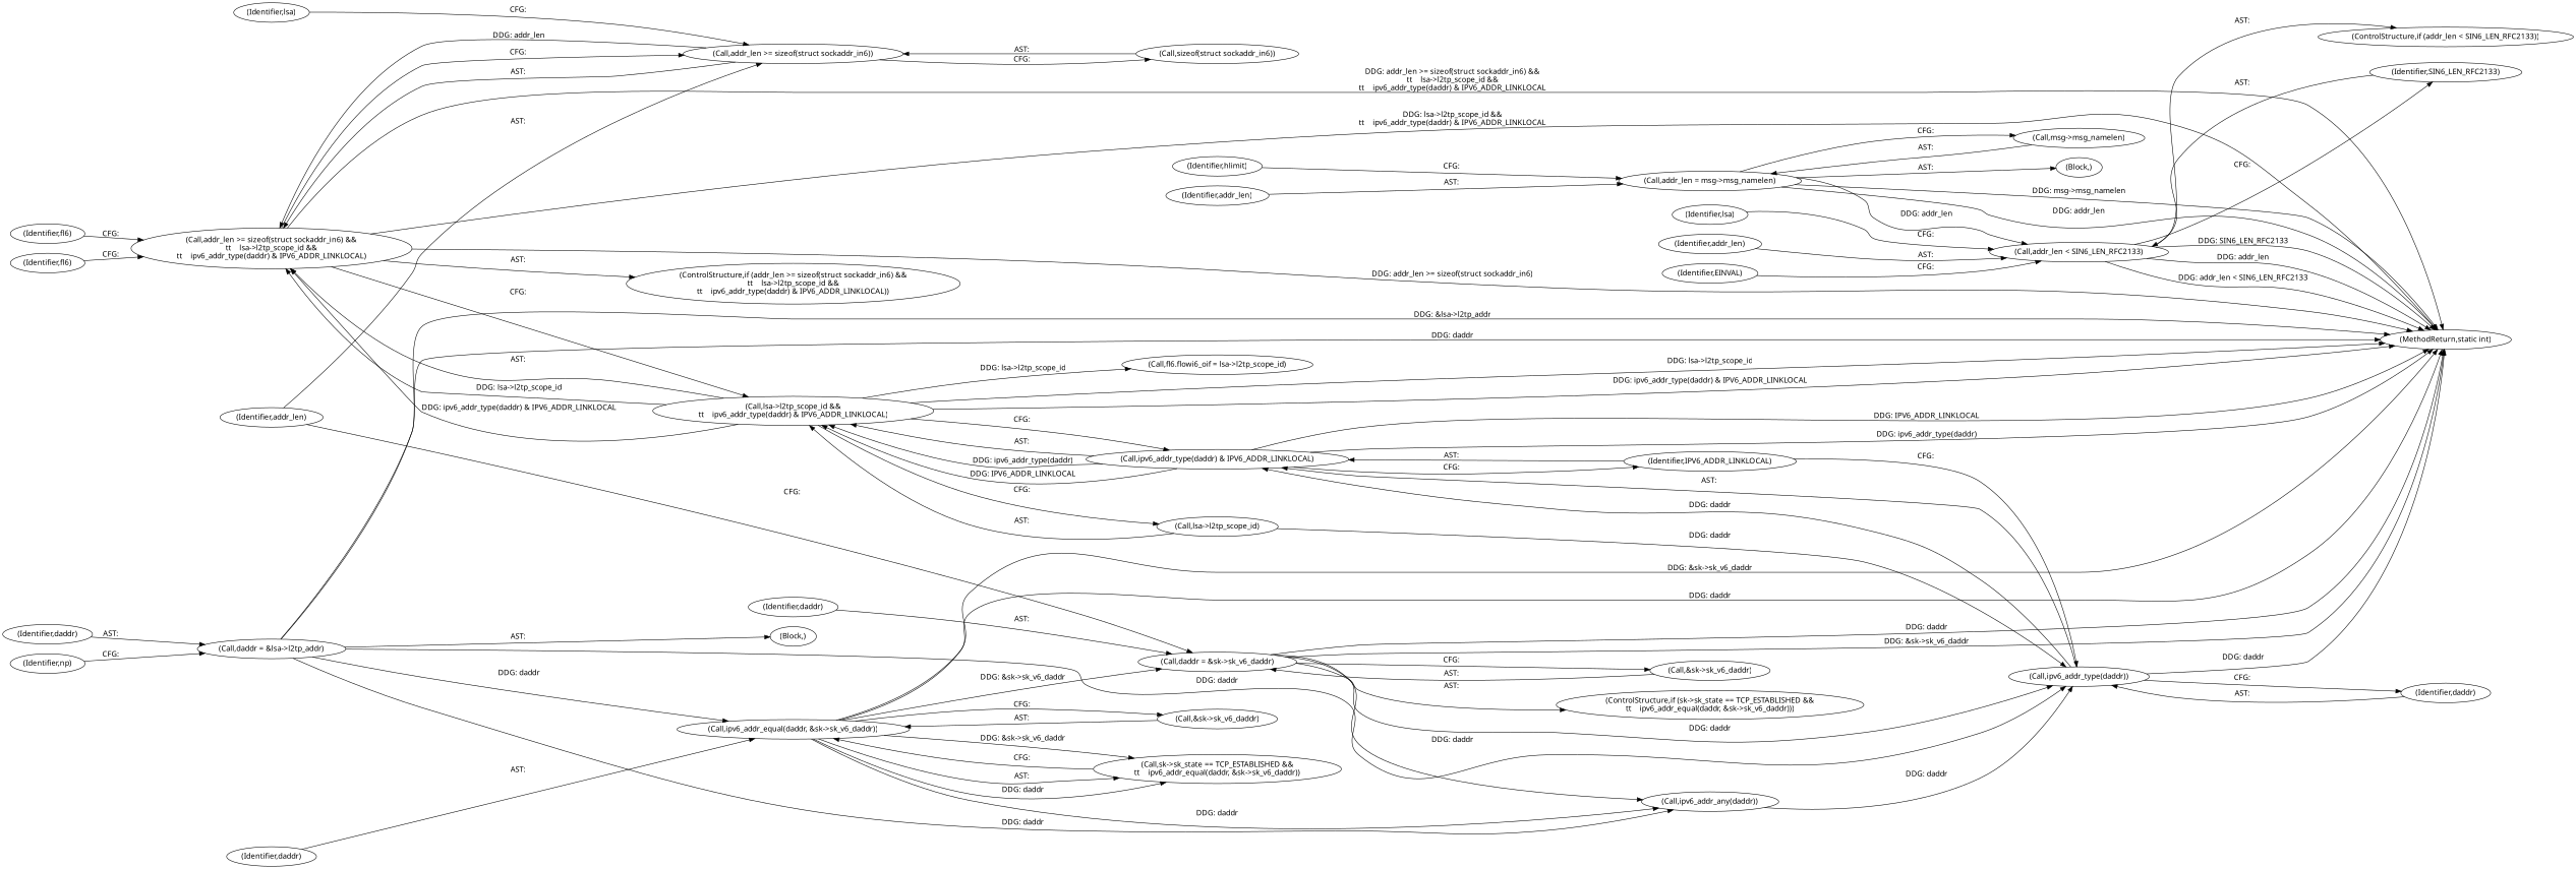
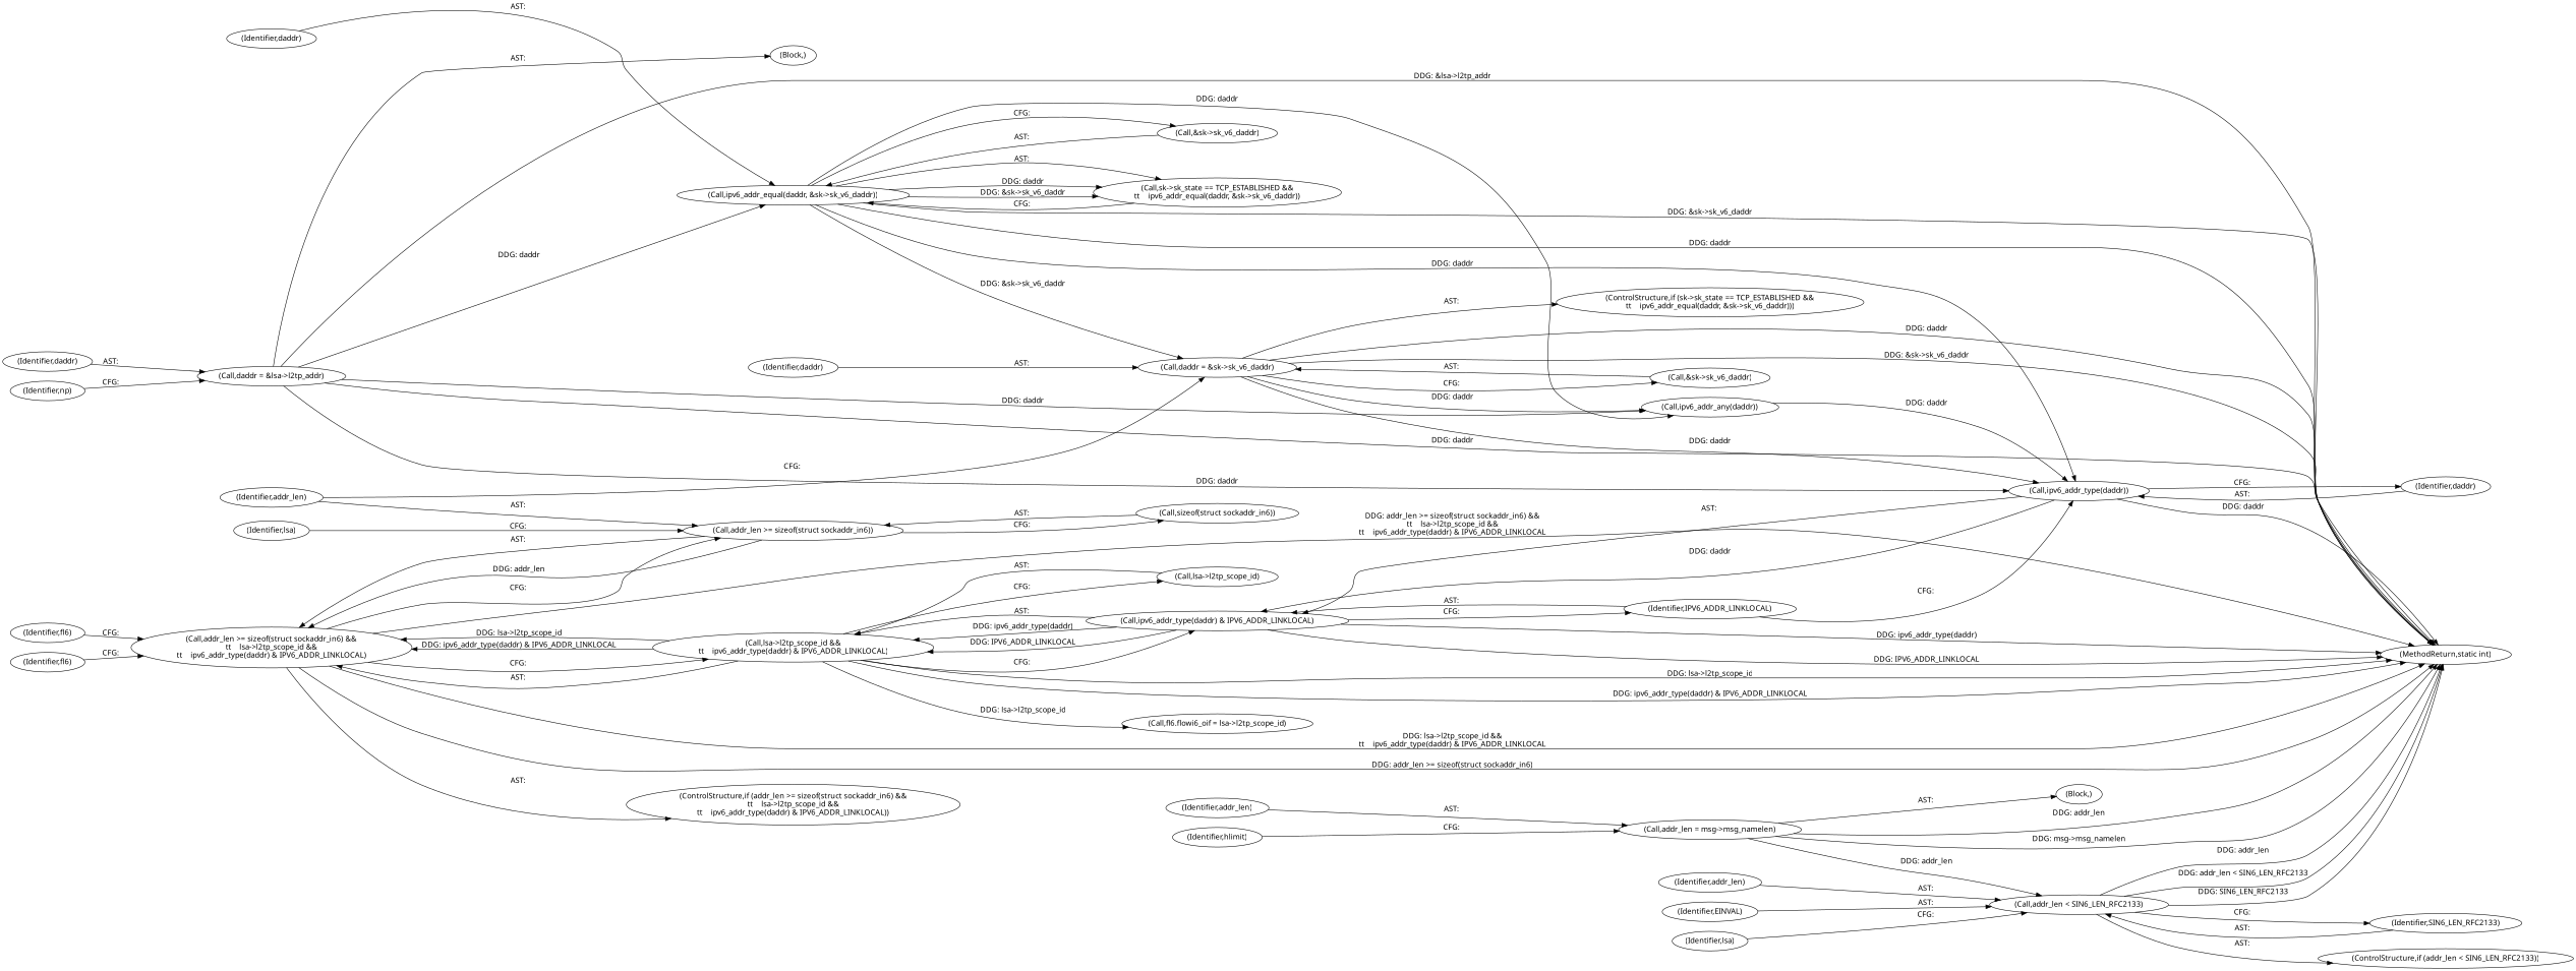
  digraph {
    fontname="Noto Sans"
    rankdir=LR
    node [fontname="Noto Sans"]
    edge [fontname="Noto Sans"]
    n1 [label="(Call,addr_len >= sizeof(struct sockaddr_in6) &&\n\t\t    lsa->l2tp_scope_id &&\n\t\t    ipv6_addr_type(daddr) & IPV6_ADDR_LINKLOCAL)"]
    n2 [label="(Call,addr_len >= sizeof(struct sockaddr_in6))"]
    n3 [label="(Call,lsa->l2tp_scope_id &&\n\t\t    ipv6_addr_type(daddr) & IPV6_ADDR_LINKLOCAL)"]
    n4 [label="(MethodReturn,static int)"]
    n5 [label="(ControlStructure,if (addr_len >= sizeof(struct sockaddr_in6) &&\n\t\t    lsa->l2tp_scope_id &&\n\t\t    ipv6_addr_type(daddr) & IPV6_ADDR_LINKLOCAL))"]
    n6 [label="(Call,sizeof(struct sockaddr_in6))"]
    n7 [label="(Call,ipv6_addr_type(daddr) & IPV6_ADDR_LINKLOCAL)"]
    n8 [label="(Call,lsa->l2tp_scope_id)"]
    n9 [label="(Call,fl6.flowi6_oif = lsa->l2tp_scope_id)"]
    n10 [label="(Call,addr_len < SIN6_LEN_RFC2133)"]
    n11 [label="(Identifier,SIN6_LEN_RFC2133)"]
    n12 [label="(ControlStructure,if (addr_len < SIN6_LEN_RFC2133))"]
    n13 [label="(Call,addr_len = msg->msg_namelen)"]
    n14 [label="(Block,)"]
-   n15 [label="(Call,msg->msg_namelen)"]
    n16 [label="(Identifier,IPV6_ADDR_LINKLOCAL)"]
    n17 [label="(Call,ipv6_addr_type(daddr))"]
    n18 [label="(Identifier,daddr)"]
    n19 [label="(Call,ipv6_addr_any(daddr))"]
    n20 [label="(Call,daddr = &lsa->l2tp_addr)"]
    n21 [label="(Call,ipv6_addr_equal(daddr, &sk->sk_v6_daddr))"]
    n22 [label="(Block,)"]
    n23 [label="(Call,daddr = &sk->sk_v6_daddr)"]
    n24 [label="(Call,&sk->sk_v6_daddr)"]
    n25 [label="(Call,sk->sk_state == TCP_ESTABLISHED &&\n\t\t    ipv6_addr_equal(daddr, &sk->sk_v6_daddr))"]
    n26 [label="(Call,&sk->sk_v6_daddr)"]
    n27 [label="(ControlStructure,if (sk->sk_state == TCP_ESTABLISHED &&\n\t\t    ipv6_addr_equal(daddr, &sk->sk_v6_daddr)))"]
    n28 [label="(Identifier,lsa)"]
    n29 [label="(Identifier,daddr)"]
    n30 [label="(Identifier,np)"]
    n31 [label="(Identifier,hlimit)"]
    n32 [label="(Identifier,lsa)"]
    n33 [label="(Identifier,addr_len)"]
    n34 [label="(Identifier,fl6)"]
    n35 [label="(Identifier,addr_len)"]
    n36 [label="(Identifier,addr_len)"]
    n37 [label="(Identifier,EINVAL)"]
    n38 [label="(Identifier,fl6)"]
    n39 [label="(Identifier,daddr)"]
    n40 [label="(Identifier,daddr)"]
    n1 -> n2 [label="CFG: "]
    n1 -> n3 [label="CFG: "]
    n1 -> n4 [label="DDG: addr_len >= sizeof(struct sockaddr_in6) &&\n\t\t    lsa->l2tp_scope_id &&\n\t\t    ipv6_addr_type(daddr) & IPV6_ADDR_LINKLOCAL"]
    n1 -> n4 [label="DDG: lsa->l2tp_scope_id &&\n\t\t    ipv6_addr_type(daddr) & IPV6_ADDR_LINKLOCAL"]
    n1 -> n4 [label="DDG: addr_len >= sizeof(struct sockaddr_in6)"]
    n1 -> n5 [label="AST: "]
    n2 -> n1 [label="AST: "]
    n2 -> n1 [label="DDG: addr_len"]
    n2 -> n6 [label="CFG: "]
    n3 -> n1 [label="AST: "]
    n3 -> n1 [label="DDG: lsa->l2tp_scope_id"]
    n3 -> n1 [label="DDG: ipv6_addr_type(daddr) & IPV6_ADDR_LINKLOCAL"]
    n3 -> n4 [label="DDG: lsa->l2tp_scope_id"]
    n3 -> n4 [label="DDG: ipv6_addr_type(daddr) & IPV6_ADDR_LINKLOCAL"]
    n3 -> n7 [label="CFG: "]
    n3 -> n8 [label="CFG: "]
    n3 -> n9 [label="DDG: lsa->l2tp_scope_id"]
    n6 -> n2 [label="AST: "]
    n7 -> n3 [label="AST: "]
    n7 -> n3 [label="DDG: ipv6_addr_type(daddr)"]
    n7 -> n3 [label="DDG: IPV6_ADDR_LINKLOCAL"]
    n7 -> n4 [label="DDG: IPV6_ADDR_LINKLOCAL"]
    n7 -> n4 [label="DDG: ipv6_addr_type(daddr)"]
    n7 -> n16 [label="CFG: "]
    n8 -> n3 [label="AST: "]
    n10 -> n4 [label="DDG: SIN6_LEN_RFC2133"]
    n10 -> n4 [label="DDG: addr_len"]
    n10 -> n4 [label="DDG: addr_len < SIN6_LEN_RFC2133"]
    n10 -> n11 [label="CFG: "]
    n10 -> n12 [label="AST: "]
    n11 -> n10 [label="AST: "]
    n13 -> n4 [label="DDG: addr_len"]
    n13 -> n4 [label="DDG: msg->msg_namelen"]
    n13 -> n10 [label="DDG: addr_len"]
    n13 -> n14 [label="AST: "]
-   n13 -> n15 [label="CFG: "]
-   n15 -> n13 [label="AST: "]
    n16 -> n7 [label="AST: "]
    n16 -> n17 [label="CFG: "]
    n17 -> n4 [label="DDG: daddr"]
    n17 -> n7 [label="AST: "]
    n17 -> n7 [label="DDG: daddr"]
    n17 -> n18 [label="CFG: "]
    n18 -> n17 [label="AST: "]
    n19 -> n17 [label="DDG: daddr"]
    n20 -> n4 [label="DDG: &lsa->l2tp_addr"]
    n20 -> n4 [label="DDG: daddr"]
    n20 -> n17 [label="DDG: daddr"]
    n20 -> n19 [label="DDG: daddr"]
    n20 -> n21 [label="DDG: daddr"]
    n20 -> n22 [label="AST: "]
    n21 -> n4 [label="DDG: &sk->sk_v6_daddr"]
    n21 -> n4 [label="DDG: daddr"]
-   n8 -> n17 [label="DDG: daddr"]
+   n21 -> n17 [label="DDG: daddr"]
    n21 -> n19 [label="DDG: daddr"]
    n21 -> n23 [label="DDG: &sk->sk_v6_daddr"]
    n21 -> n24 [label="CFG: "]
    n21 -> n25 [label="AST: "]
    n21 -> n25 [label="DDG: daddr"]
    n21 -> n25 [label="DDG: &sk->sk_v6_daddr"]
    n23 -> n4 [label="DDG: &sk->sk_v6_daddr"]
    n23 -> n4 [label="DDG: daddr"]
    n23 -> n17 [label="DDG: daddr"]
    n23 -> n19 [label="DDG: daddr"]
    n23 -> n26 [label="CFG: "]
    n23 -> n27 [label="AST: "]
    n24 -> n21 [label="AST: "]
    n25 -> n21 [label="CFG: "]
    n26 -> n23 [label="AST: "]
    n28 -> n2 [label="CFG: "]
    n29 -> n20 [label="AST: "]
    n30 -> n20 [label="CFG: "]
    n31 -> n13 [label="CFG: "]
    n32 -> n10 [label="CFG: "]
    n33 -> n10 [label="AST: "]
    n34 -> n1 [label="CFG: "]
    n35 -> n2 [label="AST: "]
    n35 -> n23 [label="CFG: "]
    n36 -> n13 [label="AST: "]
-   n37 -> n10 [label="CFG: "]
+   n37 -> n10 [label="AST: "]
    n38 -> n1 [label="CFG: "]
    n39 -> n21 [label="AST: "]
    n40 -> n23 [label="AST: "]
  }
